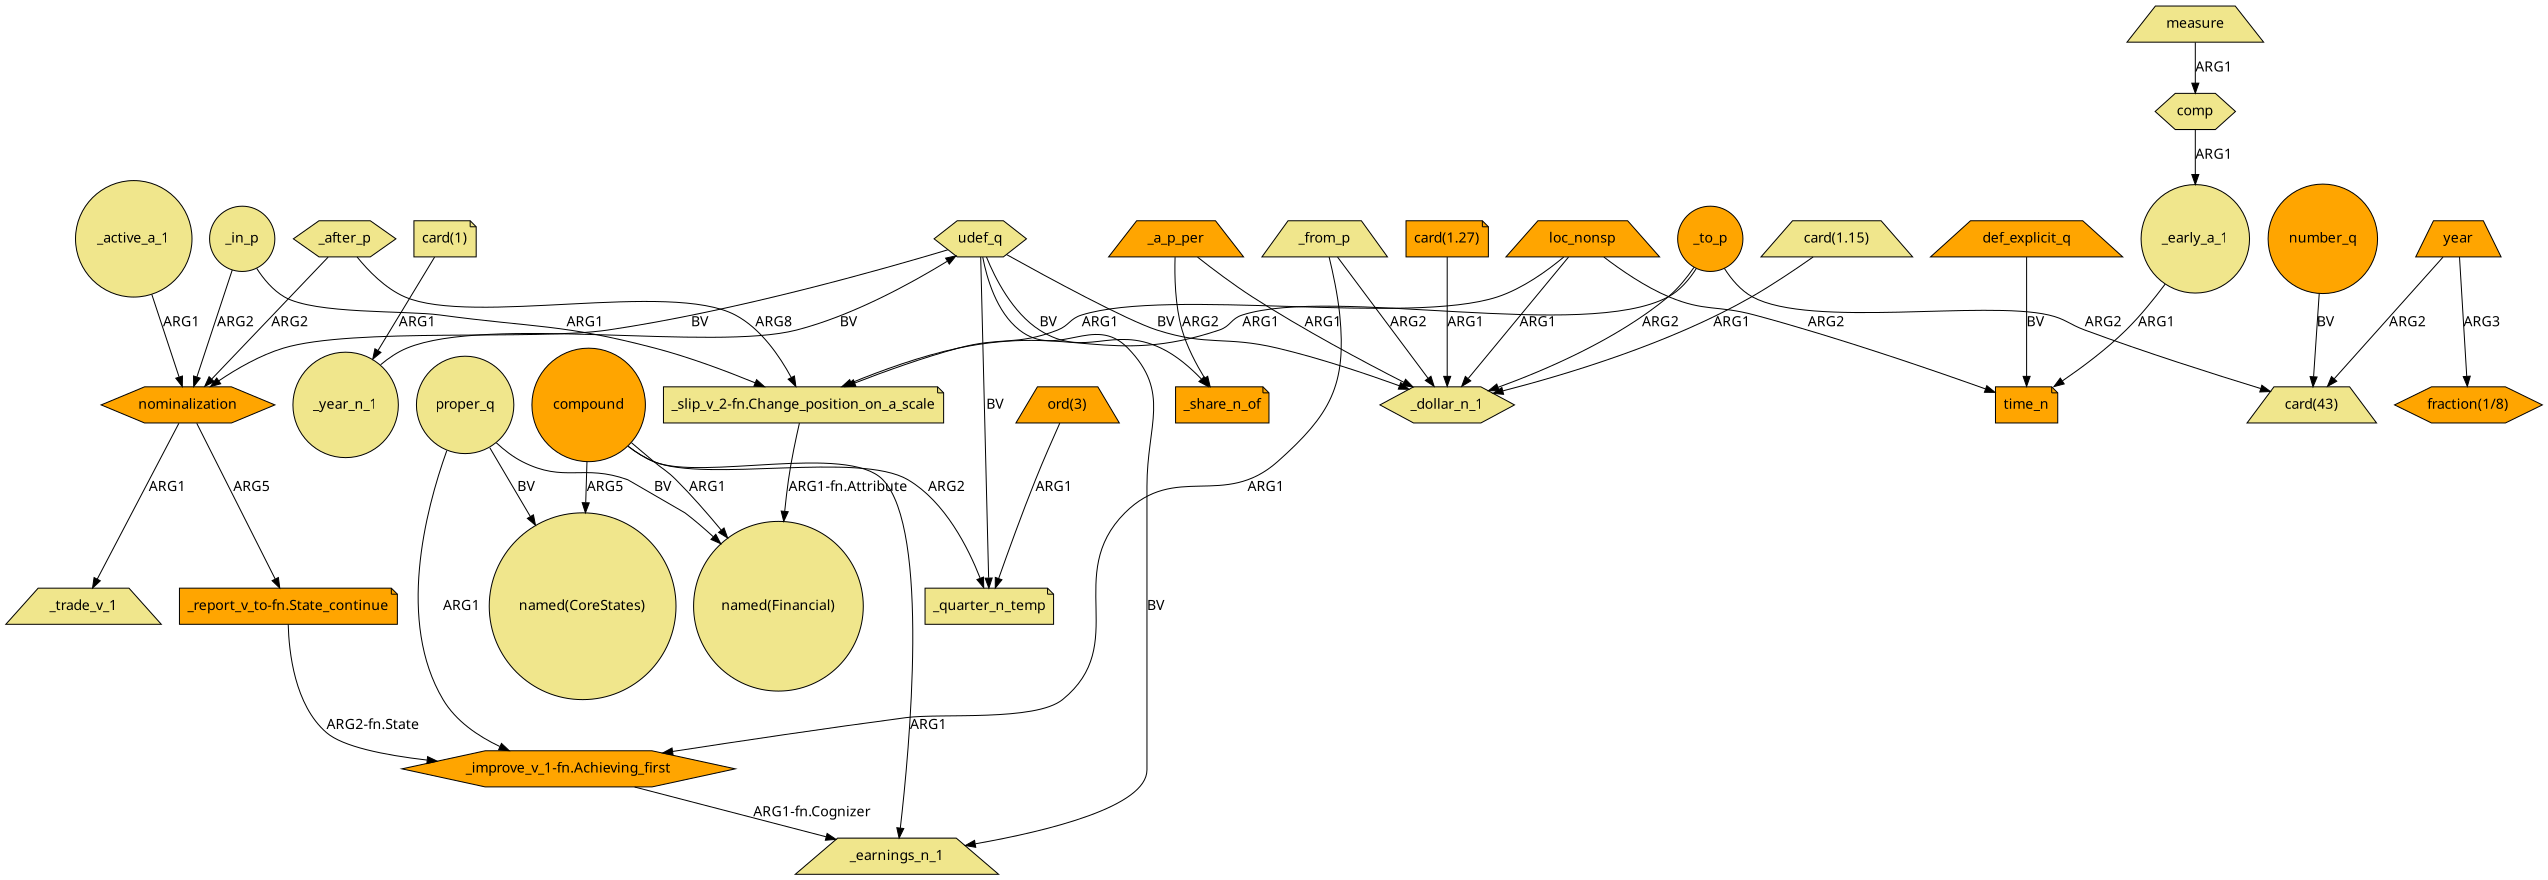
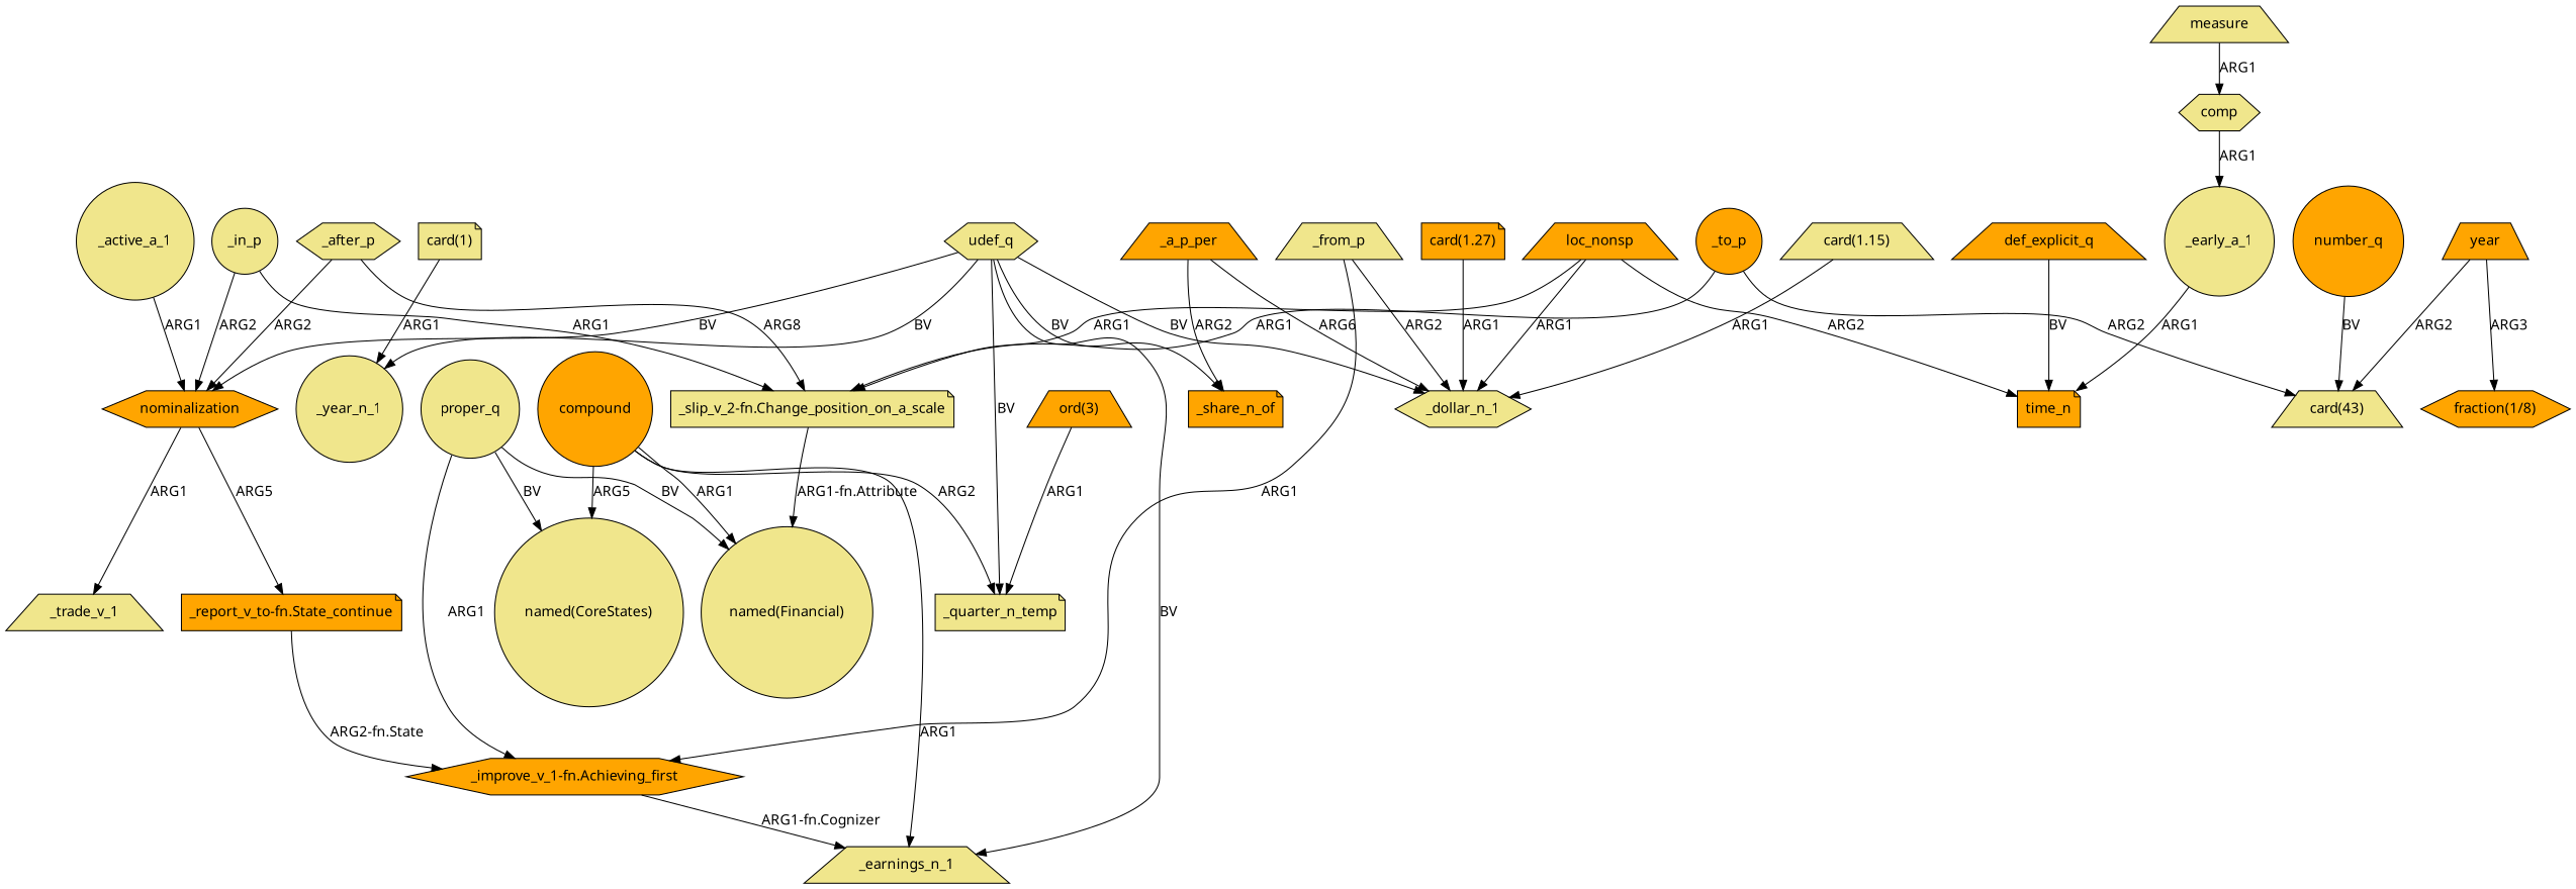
  digraph {
    fontname="Noto Sans"
    node [fillcolor=khaki fontname="Noto Sans" shape=trapezium style=filled]
    edge [fontname="Noto Sans"]
    "_improve_v_1-fn.Achieving_first" [fillcolor=orange shape=hexagon]
    _from_p
    _dollar_n_1 [shape=hexagon]
    _earnings_n_1
    _early_a_1 [shape=circle]
    time_n [fillcolor=orange shape=note]
    _in_p [shape=circle]
    "_slip_v_2-fn.Change_position_on_a_scale" [shape=note]
    nominalization [fillcolor=orange shape=hexagon]
    "named(Financial)" [shape=circle]
    "_report_v_to-fn.State_continue" [fillcolor=orange shape=note]
    _trade_v_1
    number_q [fillcolor=orange shape=circle]
    "card(43)"
    loc_nonsp [fillcolor=orange]
    _active_a_1 [shape=circle]
    "ord(3)" [fillcolor=orange]
    _quarter_n_temp [shape=note]
    "card(1)" [shape=note]
    _year_n_1 [shape=circle]
    "card(1.27)" [fillcolor=orange shape=note]
    n22 [fillcolor=orange label=year]
    "fraction(1/8)" [fillcolor=orange shape=hexagon]
    udef_q [shape=hexagon]
    _share_n_of [fillcolor=orange shape=note]
    _to_p [fillcolor=orange shape=circle]
    comp [shape=hexagon]
    compound [fillcolor=orange shape=circle]
    "named(CoreStates)" [shape=circle]
    _after_p [shape=hexagon]
    measure
    _a_p_per [fillcolor=orange]
    proper_q [shape=circle]
    def_explicit_q [fillcolor=orange]
    "card(1.15)"
    "_improve_v_1-fn.Achieving_first" -> _earnings_n_1 [label="ARG1-fn.Cognizer"]
    _from_p -> "_improve_v_1-fn.Achieving_first" [label=ARG1]
    _from_p -> _dollar_n_1 [label=ARG2]
    _early_a_1 -> time_n [label=ARG1]
    _in_p -> "_slip_v_2-fn.Change_position_on_a_scale" [label=ARG1]
    _in_p -> nominalization [label=ARG2]
    "_slip_v_2-fn.Change_position_on_a_scale" -> "named(Financial)" [label="ARG1-fn.Attribute"]
    nominalization -> "_report_v_to-fn.State_continue" [label=ARG5]
    nominalization -> _trade_v_1 [label=ARG1]
    "_report_v_to-fn.State_continue" -> "_improve_v_1-fn.Achieving_first" [label="ARG2-fn.State"]
    number_q -> "card(43)" [label=BV]
    loc_nonsp -> _dollar_n_1 [label=ARG1]
    loc_nonsp -> time_n [label=ARG2]
    loc_nonsp -> "_slip_v_2-fn.Change_position_on_a_scale" [label=ARG1]
    _active_a_1 -> nominalization [label=ARG1]
    "ord(3)" -> _quarter_n_temp [label=ARG1]
    "card(1)" -> _year_n_1 [label=ARG1]
    "card(1.27)" -> _dollar_n_1 [label=ARG1]
    n22 -> "card(43)" [label=ARG2]
    n22 -> "fraction(1/8)" [label=ARG3]
    udef_q -> _dollar_n_1 [label=BV]
    udef_q -> _earnings_n_1 [label=BV]
    udef_q -> nominalization [label=BV]
    udef_q -> _quarter_n_temp [label=BV]
-   _year_n_1 -> udef_q [label=BV]
+   udef_q -> _year_n_1 [label=BV]
    udef_q -> _share_n_of [label=BV]
-   _to_p -> _dollar_n_1 [label=ARG2]
    _to_p -> "_slip_v_2-fn.Change_position_on_a_scale" [label=ARG1]
    _to_p -> "card(43)" [label=ARG2]
    comp -> _early_a_1 [label=ARG1]
    compound -> _earnings_n_1 [label=ARG1]
    compound -> "named(Financial)" [label=ARG1]
    compound -> _quarter_n_temp [label=ARG2]
    compound -> "named(CoreStates)" [label=ARG5]
    _after_p -> "_slip_v_2-fn.Change_position_on_a_scale" [label=ARG8]
    _after_p -> nominalization [label=ARG2]
    measure -> comp [label=ARG1]
-   _a_p_per -> _dollar_n_1 [label=ARG1]
+   _a_p_per -> _dollar_n_1 [label=ARG6]
    _a_p_per -> _share_n_of [label=ARG2]
    proper_q -> "_improve_v_1-fn.Achieving_first" [label=ARG1]
    proper_q -> "named(Financial)" [label=BV]
    proper_q -> "named(CoreStates)" [label=BV]
    def_explicit_q -> time_n [label=BV]
    "card(1.15)" -> _dollar_n_1 [label=ARG1]
  }
